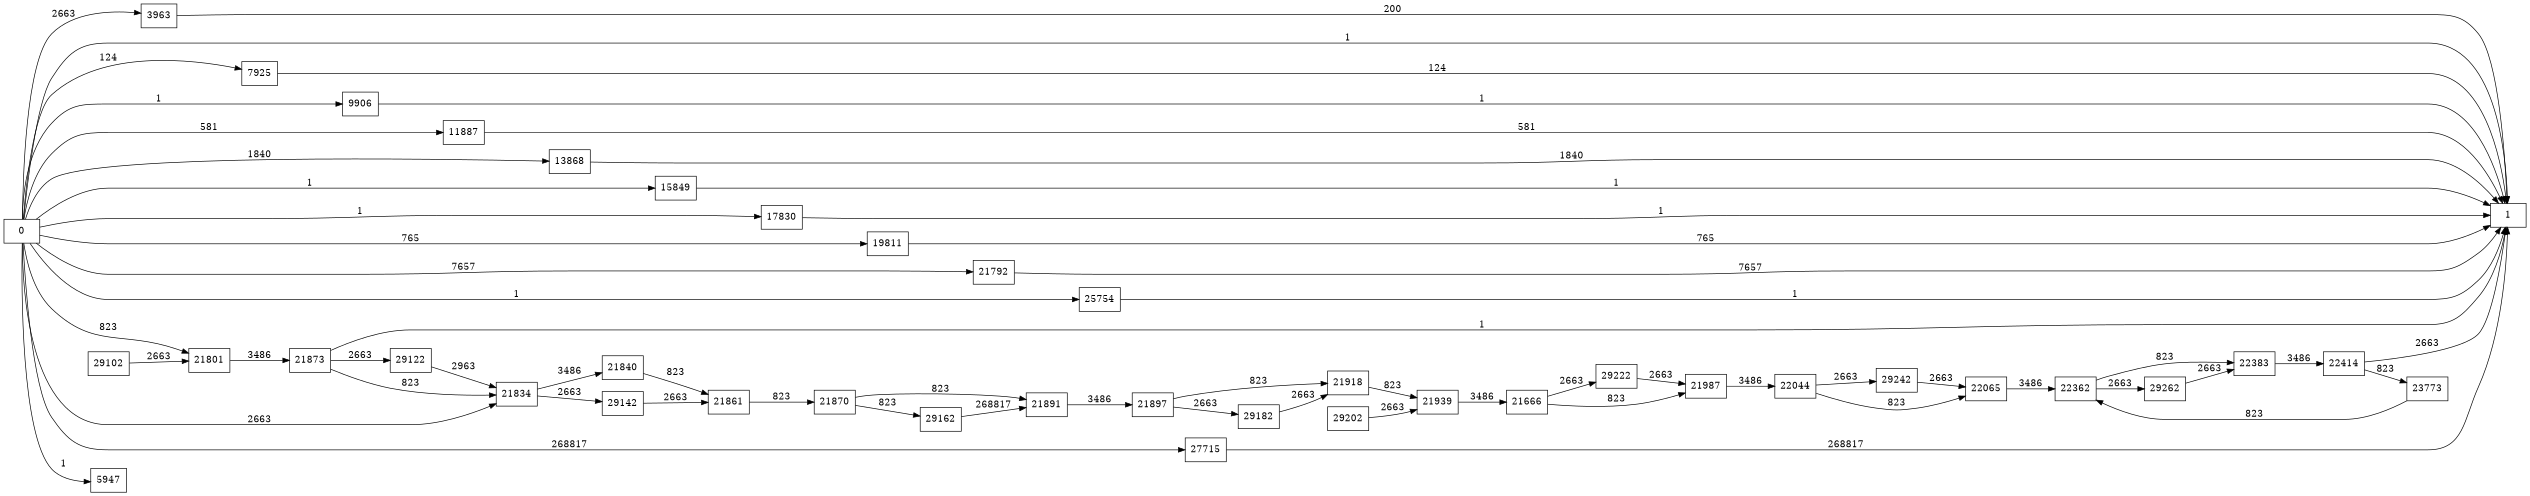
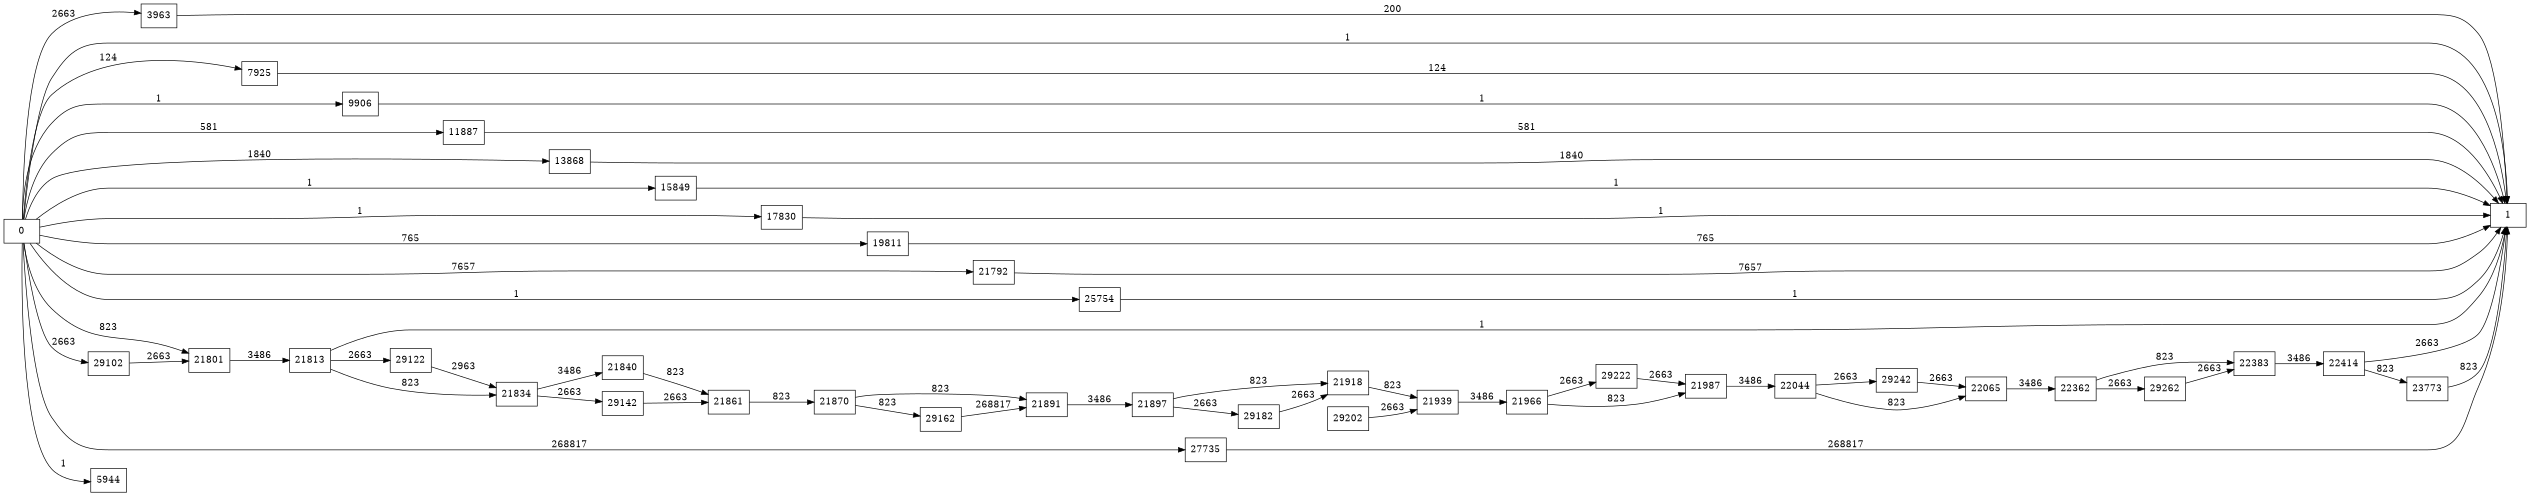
  digraph {
    rankdir=LR
    node [shape=rectangle]
    3963
    1
    7925
    9906
    11887
    13868
    15849
    17830
    19811
    21792
    21801
-   21813 [label=21873]
+   21813
    21834
    29122
    21840
    29142
    21861
    21870
    21891
    29162
    21897
    21918
    29182
    21939
-   21966 [label=21666]
+   21966
    29202
    21987
    29222
    22044
    22065
    29242
    22362
    22383
    29262
    22414
    23773
    25754
-   27735 [label=27715]
+   27735
    29102
    0
-   5944 [label=5947]
+   5944
    3963 -> 1 [label=200]
    7925 -> 1 [label=124]
    9906 -> 1 [label=1]
    11887 -> 1 [label=581]
    13868 -> 1 [label=1840]
    15849 -> 1 [label=1]
    17830 -> 1 [label=1]
    19811 -> 1 [label=765]
    21792 -> 1 [label=7657]
    21801 -> 21813 [label=3486]
    21813 -> 1 [label=1]
    21813 -> 21834 [label=823]
    21813 -> 29122 [label=2663]
    21834 -> 21840 [label=3486]
    21834 -> 29142 [label=2663]
    29122 -> 21834 [label=2963]
    21840 -> 21861 [label=823]
    29142 -> 21861 [label=2663]
    21861 -> 21870 [label=823]
    21870 -> 21891 [label=823]
    21870 -> 29162 [label=823]
    21891 -> 21897 [label=3486]
    29162 -> 21891 [label=268817]
    21897 -> 21918 [label=823]
    21897 -> 29182 [label=2663]
    21918 -> 21939 [label=823]
    29182 -> 21918 [label=2663]
    21939 -> 21966 [label=3486]
    21966 -> 21987 [label=823]
    21966 -> 29222 [label=2663]
    29202 -> 21939 [label=2663]
    21987 -> 22044 [label=3486]
    29222 -> 21987 [label=2663]
    22044 -> 22065 [label=823]
    22044 -> 29242 [label=2663]
    22065 -> 22362 [label=3486]
    29242 -> 22065 [label=2663]
    22362 -> 22383 [label=823]
    22362 -> 29262 [label=2663]
    22383 -> 22414 [label=3486]
    29262 -> 22383 [label=2663]
    22414 -> 1 [label=2663]
    22414 -> 23773 [label=823]
-   23773 -> 22362 [label=823]
+   23773 -> 1 [label=823]
    25754 -> 1 [label=1]
    27735 -> 1 [label=268817]
    29102 -> 21801 [label=2663]
    0 -> 3963 [label=2663]
    0 -> 1 [label=1]
    0 -> 7925 [label=124]
    0 -> 9906 [label=1]
    0 -> 11887 [label=581]
    0 -> 13868 [label=1840]
    0 -> 15849 [label=1]
    0 -> 17830 [label=1]
    0 -> 19811 [label=765]
    0 -> 21792 [label=7657]
    0 -> 21801 [label=823]
    0 -> 25754 [label=1]
    0 -> 27735 [label=268817]
-   0 -> 21834 [label=2663]
+   0 -> 29102 [label=2663]
    0 -> 5944 [label=1]
  }
